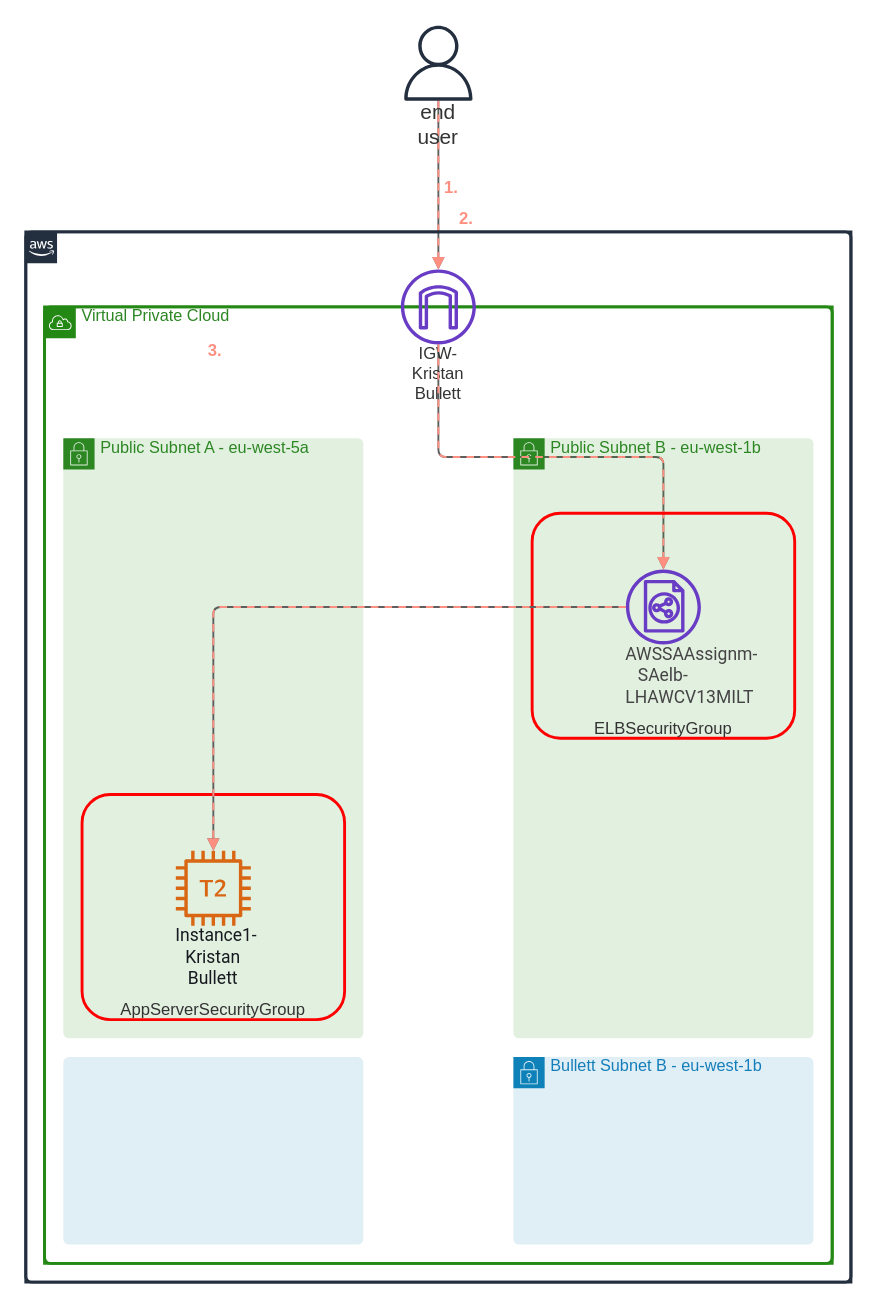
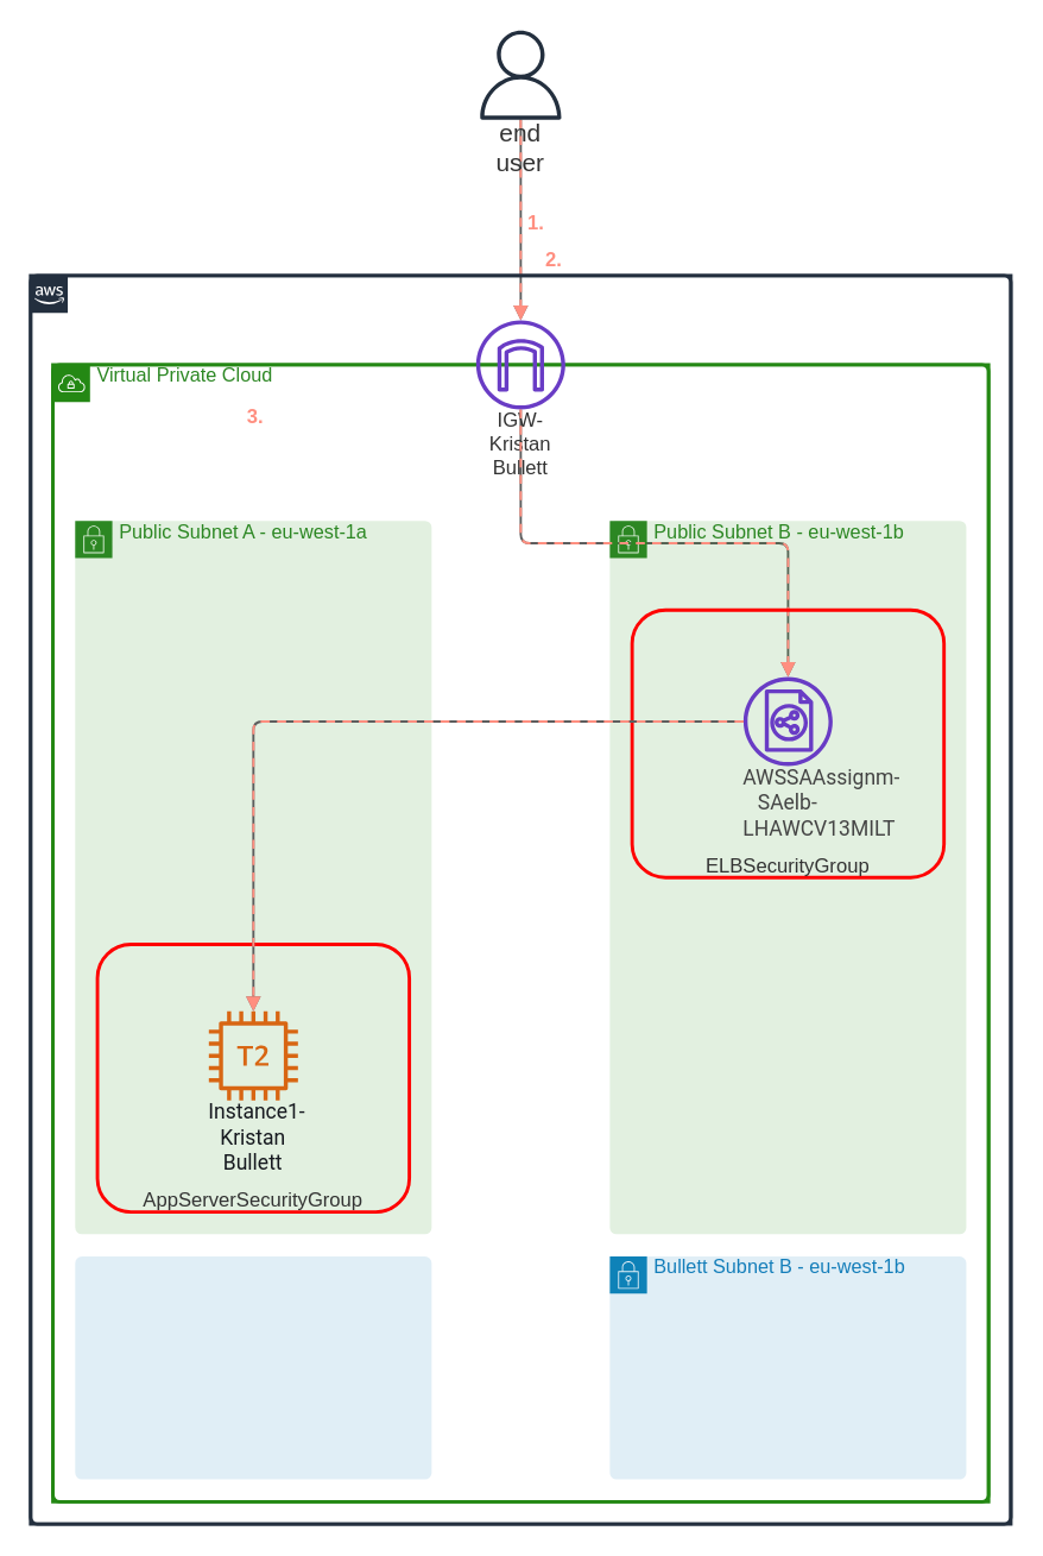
  <mxCell id="0" />
  <mxCell id="1" parent="0" />
  <mxCell id="2" value="" style="html=1;jettySize=18;whiteSpace=wrap;fontSize=13;strokeColor=#5E5E5E;strokeWidth=1.5;rounded=1;arcSize=12;edgeStyle=orthogonalEdgeStyle;startArrow=none;;endArrow=block;endFill=1;;exitX=0.5;exitY=1;exitPerimeter=0;entryX=0.5;entryY=0;entryPerimeter=0;" edge="1" parent="1" source="20" target="10"><mxGeometry width="100" height="100" relative="1" as="geometry"><Array as="points" /></mxGeometry></mxCell>
  <mxCell id="3" value="" style="html=1;jettySize=18;whiteSpace=wrap;fontSize=13;strokeColor=#ff8f80;strokeOpacity=100;dashed=1;fixDash=1;dashPattern=6 5;strokeWidth=1.5;rounded=1;arcSize=12;edgeStyle=orthogonalEdgeStyle;startArrow=none;;endArrow=block;endFill=1;;exitX=0.5;exitY=1;exitPerimeter=0;entryX=0.5;entryY=0;entryPerimeter=0;" edge="1" parent="1" source="20" target="10"><mxGeometry width="100" height="100" relative="1" as="geometry"><Array as="points" /></mxGeometry></mxCell>
  <mxCell id="4" value="1." style="text;html=1;resizable=0;labelBackgroundColor=#ffffff;align=center;verticalAlign=middle;fontStyle=1;fontColor=#ff8f80;;fontSize=13.3;" vertex="1" parent="3"><mxGeometry relative="1" as="geometry"><mxPoint x="9.5" as="offset" /></mxGeometry></mxCell>
  <mxCell id="5" value="" style="html=1;jettySize=18;whiteSpace=wrap;fontSize=13;strokeColor=#5E5E5E;strokeWidth=1.5;rounded=1;arcSize=12;edgeStyle=orthogonalEdgeStyle;startArrow=none;;endArrow=block;endFill=1;;exitX=0.5;exitY=1;exitPerimeter=0;entryX=0.5;entryY=0;entryPerimeter=0;" edge="1" parent="1" source="10" target="19"><mxGeometry width="100" height="100" relative="1" as="geometry"><Array as="points" /></mxGeometry></mxCell>
  <mxCell id="6" value="" style="html=1;overflow=block;blockSpacing=1;whiteSpace=wrap;whiteSpace=wrap;fontSize=13;spacing=0;strokeColor=#232f3e;strokeOpacity=100;fillOpacity=0;rounded=1;absoluteArcSize=1;arcSize=9;fillColor=#ffffff;strokeWidth=2.3;" vertex="1" parent="1"><mxGeometry x="20" y="185" width="660" height="840" as="geometry" /></mxCell>
  <mxCell id="7" value="" style="html=1;overflow=block;blockSpacing=1;whiteSpace=wrap;shape=mxgraph.aws4.group;grIcon=mxgraph.aws4.group_aws_cloud_alt;verticalAlign=top;align=left;spacingLeft=30;fillOpacity=100;fillColor=none;whiteSpace=wrap;fontSize=13;spacing=0;strokeColor=#232f3e;strokeOpacity=100;rounded=1;absoluteArcSize=1;arcSize=9;strokeWidth=2.3;part=1;" vertex="1" parent="6"><mxGeometry width="660" height="840" as="geometry" /></mxCell>
  <mxCell id="8" value="" style="html=1;overflow=block;blockSpacing=1;whiteSpace=wrap;whiteSpace=wrap;fontSize=13;fontColor=#248814;spacing=0;strokeColor=#248814;strokeOpacity=100;fillOpacity=0;rounded=1;absoluteArcSize=1;arcSize=9;fillColor=#ffffff;strokeWidth=2.3;" vertex="1" parent="1"><mxGeometry x="35" y="245" width="630" height="765" as="geometry" /></mxCell>
  <mxCell id="9" value="Virtual Private Cloud" style="html=1;overflow=block;blockSpacing=1;whiteSpace=wrap;shape=mxgraph.aws4.group;grIcon=mxgraph.aws4.group_vpc;verticalAlign=top;align=left;spacingLeft=30;fillOpacity=100;fontColor=#2C8723;fillColor=none;whiteSpace=wrap;fontSize=13;spacing=0;strokeColor=#248814;strokeOpacity=100;rounded=1;absoluteArcSize=1;arcSize=9;strokeWidth=2.3;part=1;" vertex="1" parent="8"><mxGeometry width="630" height="765" as="geometry" /></mxCell>
  <mxCell id="10" value="IGW-Kristan Bullett" style="html=1;overflow=block;blockSpacing=1;whiteSpace=wrap;shape=mxgraph.aws4.internet_gateway;labelPosition=center;verticalLabelPosition=bottom;align=center;verticalAlign=top;strokeColor=none;whiteSpace=wrap;fontSize=13.3;fontColor=#333333;spacing=0;strokeOpacity=100;rounded=1;absoluteArcSize=1;arcSize=9;fillColor=#693cc5;strokeWidth=2.3;" vertex="1" parent="1"><mxGeometry x="320" y="215" width="60" height="60" as="geometry" /></mxCell>
  <mxCell id="11" value="" style="html=1;overflow=block;blockSpacing=1;whiteSpace=wrap;whiteSpace=wrap;fontSize=13;fontColor=#248814;spacing=0;strokeColor=none;strokeOpacity=100;fillOpacity=13;rounded=1;absoluteArcSize=1;arcSize=9;fillColor=#248814;strokeWidth=0;" vertex="1" parent="1"><mxGeometry x="50" y="350" width="240" height="480" as="geometry" /></mxCell>
- <mxCell id="12" value="Public Subnet A - eu-west-5a" style="html=1;overflow=block;blockSpacing=1;whiteSpace=wrap;shape=mxgraph.aws4.group;grIcon=mxgraph.aws4.group_security_group;grStroke=0;verticalAlign=top;align=left;spacingLeft=30;fillOpacity=100;strokeColor=#2C8723;fontColor=#2C8723;fillColor=none;whiteSpace=wrap;fontSize=13;spacing=0;strokeOpacity=100;rounded=1;absoluteArcSize=1;arcSize=9;strokeWidth=0;part=1;" vertex="1" parent="11"><mxGeometry width="240" height="480" as="geometry" /></mxCell>
+ <mxCell id="12" value="Public Subnet A - eu-west-1a" style="html=1;overflow=block;blockSpacing=1;whiteSpace=wrap;shape=mxgraph.aws4.group;grIcon=mxgraph.aws4.group_security_group;grStroke=0;verticalAlign=top;align=left;spacingLeft=30;fillOpacity=100;strokeColor=#2C8723;fontColor=#2C8723;fillColor=none;whiteSpace=wrap;fontSize=13;spacing=0;strokeOpacity=100;rounded=1;absoluteArcSize=1;arcSize=9;strokeWidth=0;part=1;" vertex="1" parent="11"><mxGeometry width="240" height="480" as="geometry" /></mxCell>
  <mxCell id="13" value="" style="html=1;overflow=block;blockSpacing=1;whiteSpace=wrap;whiteSpace=wrap;fontSize=13;fontColor=#248814;spacing=0;strokeColor=none;strokeOpacity=100;fillOpacity=13;rounded=1;absoluteArcSize=1;arcSize=9;fillColor=#248814;strokeWidth=0;" vertex="1" parent="1"><mxGeometry x="410" y="350" width="240" height="480" as="geometry" /></mxCell>
  <mxCell id="14" value="Public Subnet B - eu-west-1b" style="html=1;overflow=block;blockSpacing=1;whiteSpace=wrap;shape=mxgraph.aws4.group;grIcon=mxgraph.aws4.group_security_group;grStroke=0;verticalAlign=top;align=left;spacingLeft=30;fillOpacity=100;strokeColor=#2C8723;fontColor=#2C8723;fillColor=none;whiteSpace=wrap;fontSize=13;spacing=0;strokeOpacity=100;rounded=1;absoluteArcSize=1;arcSize=9;strokeWidth=0;part=1;" vertex="1" parent="13"><mxGeometry width="240" height="480" as="geometry" /></mxCell>
  <mxCell id="15" value="" style="html=1;overflow=block;blockSpacing=1;whiteSpace=wrap;whiteSpace=wrap;fontSize=13;fontColor=#147eba;spacing=0;strokeColor=none;strokeOpacity=100;fillOpacity=13;rounded=1;absoluteArcSize=1;arcSize=9;fillColor=#147eba;strokeWidth=0;" vertex="1" parent="1"><mxGeometry x="410" y="845" width="240" height="150" as="geometry" /></mxCell>
  <mxCell id="16" value="Bullett Subnet B - eu-west-1b" style="html=1;overflow=block;blockSpacing=1;whiteSpace=wrap;shape=mxgraph.aws4.group;grIcon=mxgraph.aws4.group_security_group;grStroke=0;verticalAlign=top;align=left;spacingLeft=30;fillOpacity=100;strokeColor=#0E82B8;fillColor=none;whiteSpace=wrap;fontSize=13;fontColor=#147eba;spacing=0;strokeOpacity=100;rounded=1;absoluteArcSize=1;arcSize=9;strokeWidth=0;part=1;" vertex="1" parent="15"><mxGeometry width="240" height="150" as="geometry" /></mxCell>
  <mxCell id="17" value="" style="html=1;overflow=block;blockSpacing=1;whiteSpace=wrap;whiteSpace=wrap;fontSize=13;fontColor=#147eba;spacing=0;strokeColor=none;strokeOpacity=100;fillOpacity=13;rounded=1;absoluteArcSize=1;arcSize=9;fillColor=#147eba;strokeWidth=0;" vertex="1" parent="1"><mxGeometry x="50" y="845" width="240" height="150" as="geometry" /></mxCell>
  <mxCell id="18" value="Instance1-Kristan Bullett" style="html=1;overflow=block;blockSpacing=1;whiteSpace=wrap;shape=mxgraph.aws4.t2_instance;verticalLabelPosition=bottom;align=center;verticalAlign=top;strokeColor=none;whiteSpace=wrap;fontSize=14;fontFamily=Roboto;fontColor=#16191f;spacing=0;strokeOpacity=100;rounded=1;absoluteArcSize=1;arcSize=9;fillColor=#d86613;strokeWidth=2.3;" vertex="1" parent="1"><mxGeometry x="140" y="680" width="60" height="60" as="geometry" /></mxCell>
  <mxCell id="19" value="AWSSAAssignm-&#10;SAelb-LHAWCV13MILT" style="html=1;overflow=block;blockSpacing=1;whiteSpace=wrap;shape=mxgraph.aws4.classic_load_balancer;labelPosition=center;verticalLabelPosition=bottom;align=center;verticalAlign=top;strokeColor=none;whiteSpace=wrap;fontSize=14;fontFamily=Roboto;fontColor=#444444;spacing=0;strokeOpacity=100;rounded=1;absoluteArcSize=1;arcSize=9;fillColor=#693cc5;strokeWidth=2.3;" vertex="1" parent="1"><mxGeometry x="500" y="455" width="60" height="60" as="geometry" /></mxCell>
  <mxCell id="20" value="end user" style="html=1;overflow=block;blockSpacing=1;whiteSpace=wrap;shape=mxgraph.aws4.user;labelPosition=center;verticalLabelPosition=bottom;align=center;verticalAlign=top;strokeColor=none;whiteSpace=wrap;fontSize=16.7;fontColor=#333333;spacing=0;strokeOpacity=100;rounded=1;absoluteArcSize=1;arcSize=9;fillColor=#232f3e;strokeWidth=2.3;" vertex="1" parent="1"><mxGeometry x="320" y="20" width="60" height="60" as="geometry" /></mxCell>
  <mxCell id="21" value="" style="html=1;jettySize=18;whiteSpace=wrap;fontSize=13;strokeColor=#ff8f80;strokeOpacity=100;dashed=1;fixDash=1;dashPattern=6 5;strokeWidth=1.5;rounded=1;arcSize=12;edgeStyle=orthogonalEdgeStyle;startArrow=none;;endArrow=block;endFill=1;;exitX=0.5;exitY=1;exitPerimeter=0;entryX=0.5;entryY=0;entryPerimeter=0;" edge="1" parent="1" source="10" target="19"><mxGeometry width="100" height="100" relative="1" as="geometry"><Array as="points" /></mxGeometry></mxCell>
  <mxCell id="22" value="2." style="text;html=1;resizable=0;labelBackgroundColor=#ffffff;align=center;verticalAlign=middle;fontStyle=1;fontColor=#ff8f80;;fontSize=13.3;" vertex="1" parent="21"><mxGeometry x="-0.376" relative="1" as="geometry"><mxPoint y="-191.5" as="offset" /></mxGeometry></mxCell>
  <mxCell id="23" value="ELBSecurityGroup" style="html=1;overflow=block;blockSpacing=1;whiteSpace=wrap;verticalAlign=bottom;whiteSpace=wrap;fontSize=13.3;fontColor=#333333;spacing=0;strokeColor=#FF0000;fillOpacity=0;rounded=1;absoluteArcSize=1;arcSize=45;fillColor=#000000;strokeWidth=2.3;" vertex="1" parent="1"><mxGeometry x="425" y="410" width="210" height="180" as="geometry" /></mxCell>
  <mxCell id="24" value="AppServerSecurityGroup" style="html=1;overflow=block;blockSpacing=1;whiteSpace=wrap;verticalAlign=bottom;whiteSpace=wrap;fontSize=13.3;fontColor=#333333;spacing=0;strokeColor=#FF0000;fillOpacity=0;rounded=1;absoluteArcSize=1;arcSize=45;fillColor=#000000;strokeWidth=2.3;" vertex="1" parent="1"><mxGeometry x="65" y="635" width="210" height="180" as="geometry" /></mxCell>
  <mxCell id="25" value="" style="html=1;jettySize=18;whiteSpace=wrap;fontSize=13;strokeColor=#5E5E5E;strokeWidth=1.5;rounded=1;arcSize=12;edgeStyle=orthogonalEdgeStyle;startArrow=none;;endArrow=block;endFill=1;;exitX=0;exitY=0.5;exitPerimeter=0;entryX=0.5;entryY=0;entryPerimeter=0;" edge="1" parent="1" source="19" target="18"><mxGeometry width="100" height="100" relative="1" as="geometry"><Array as="points" /></mxGeometry></mxCell>
  <mxCell id="26" value="" style="html=1;jettySize=18;whiteSpace=wrap;fontSize=13;strokeColor=#ff8f80;strokeOpacity=100;dashed=1;fixDash=1;dashPattern=6 5;strokeWidth=1.5;rounded=1;arcSize=12;edgeStyle=orthogonalEdgeStyle;startArrow=none;;endArrow=block;endFill=1;;exitX=0;exitY=0.5;exitPerimeter=0;entryX=0.5;entryY=0;entryPerimeter=0;" edge="1" parent="1" source="19" target="18"><mxGeometry width="100" height="100" relative="1" as="geometry"><Array as="points" /></mxGeometry></mxCell>
  <mxCell id="27" value="3." style="text;html=1;resizable=0;labelBackgroundColor=#ffffff;align=center;verticalAlign=middle;fontStyle=1;fontColor=#ff8f80;;fontSize=13.3;" vertex="1" parent="26"><mxGeometry x="0.26" relative="1" as="geometry"><mxPoint y="-206.5" as="offset" /></mxGeometry></mxCell>
